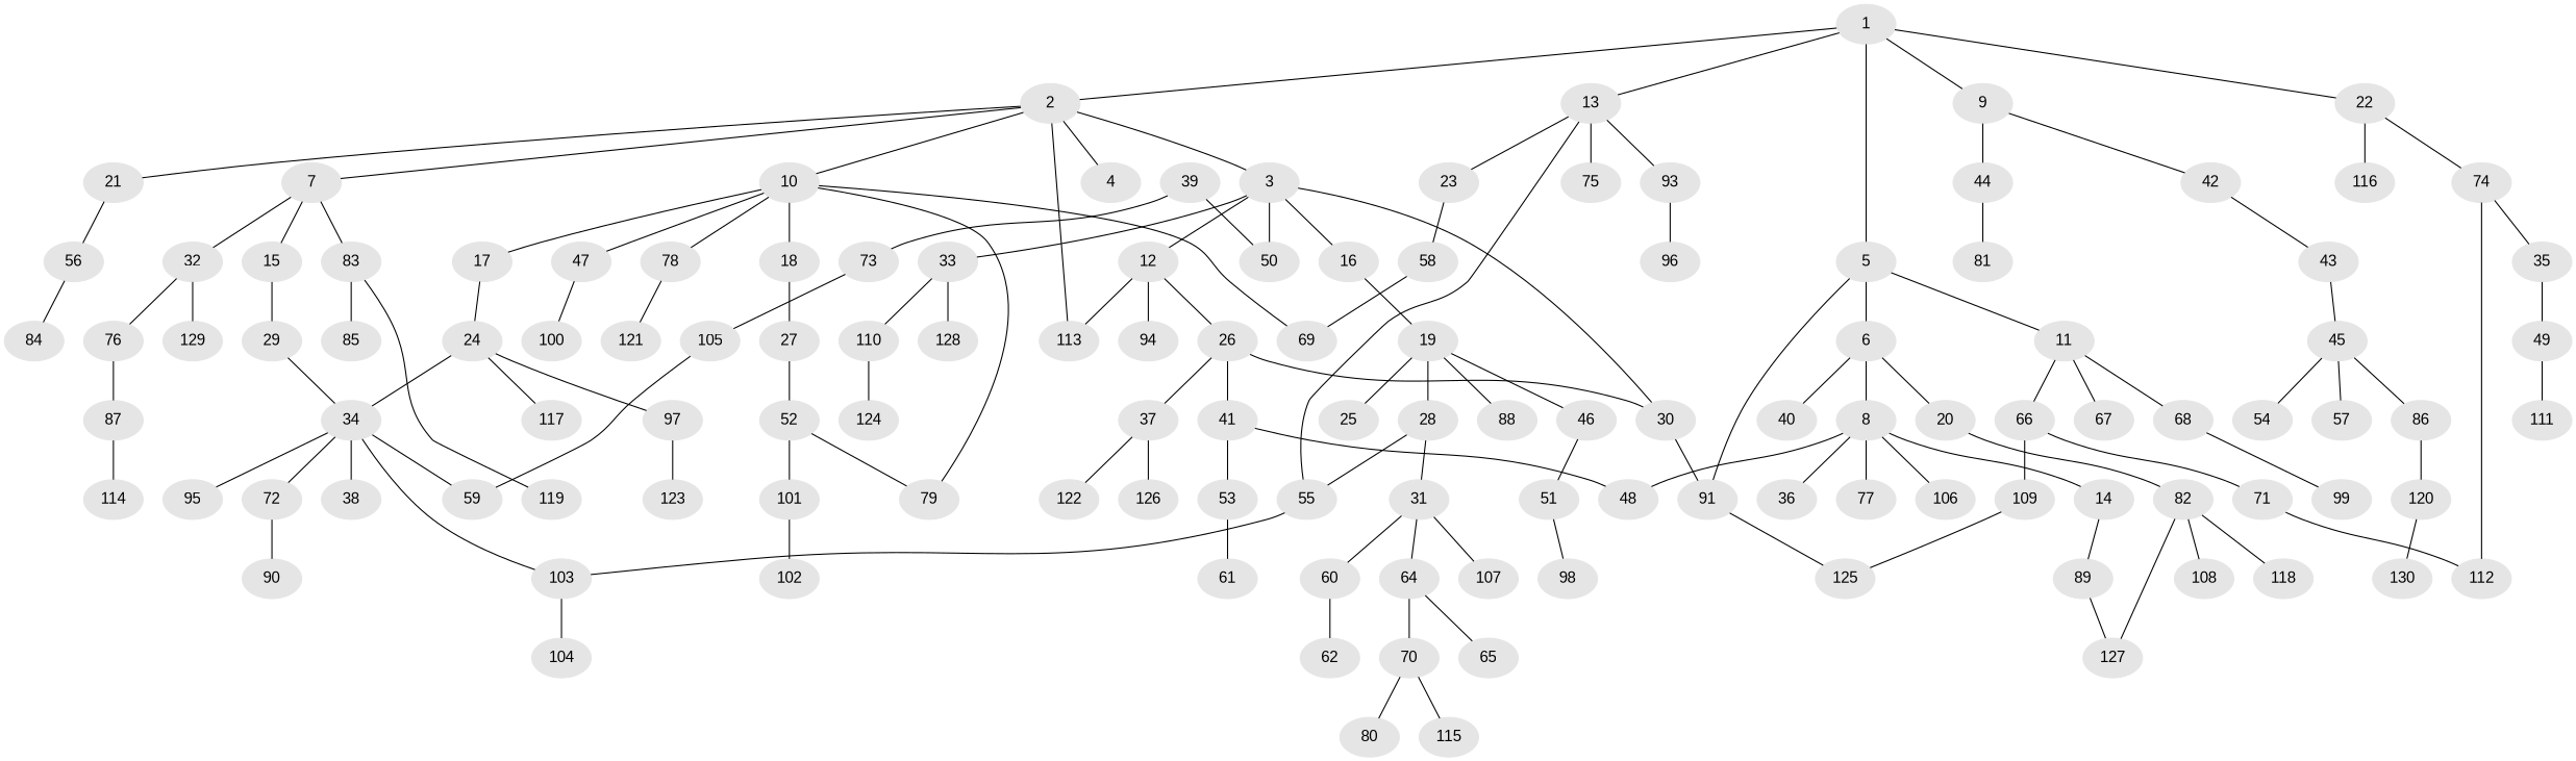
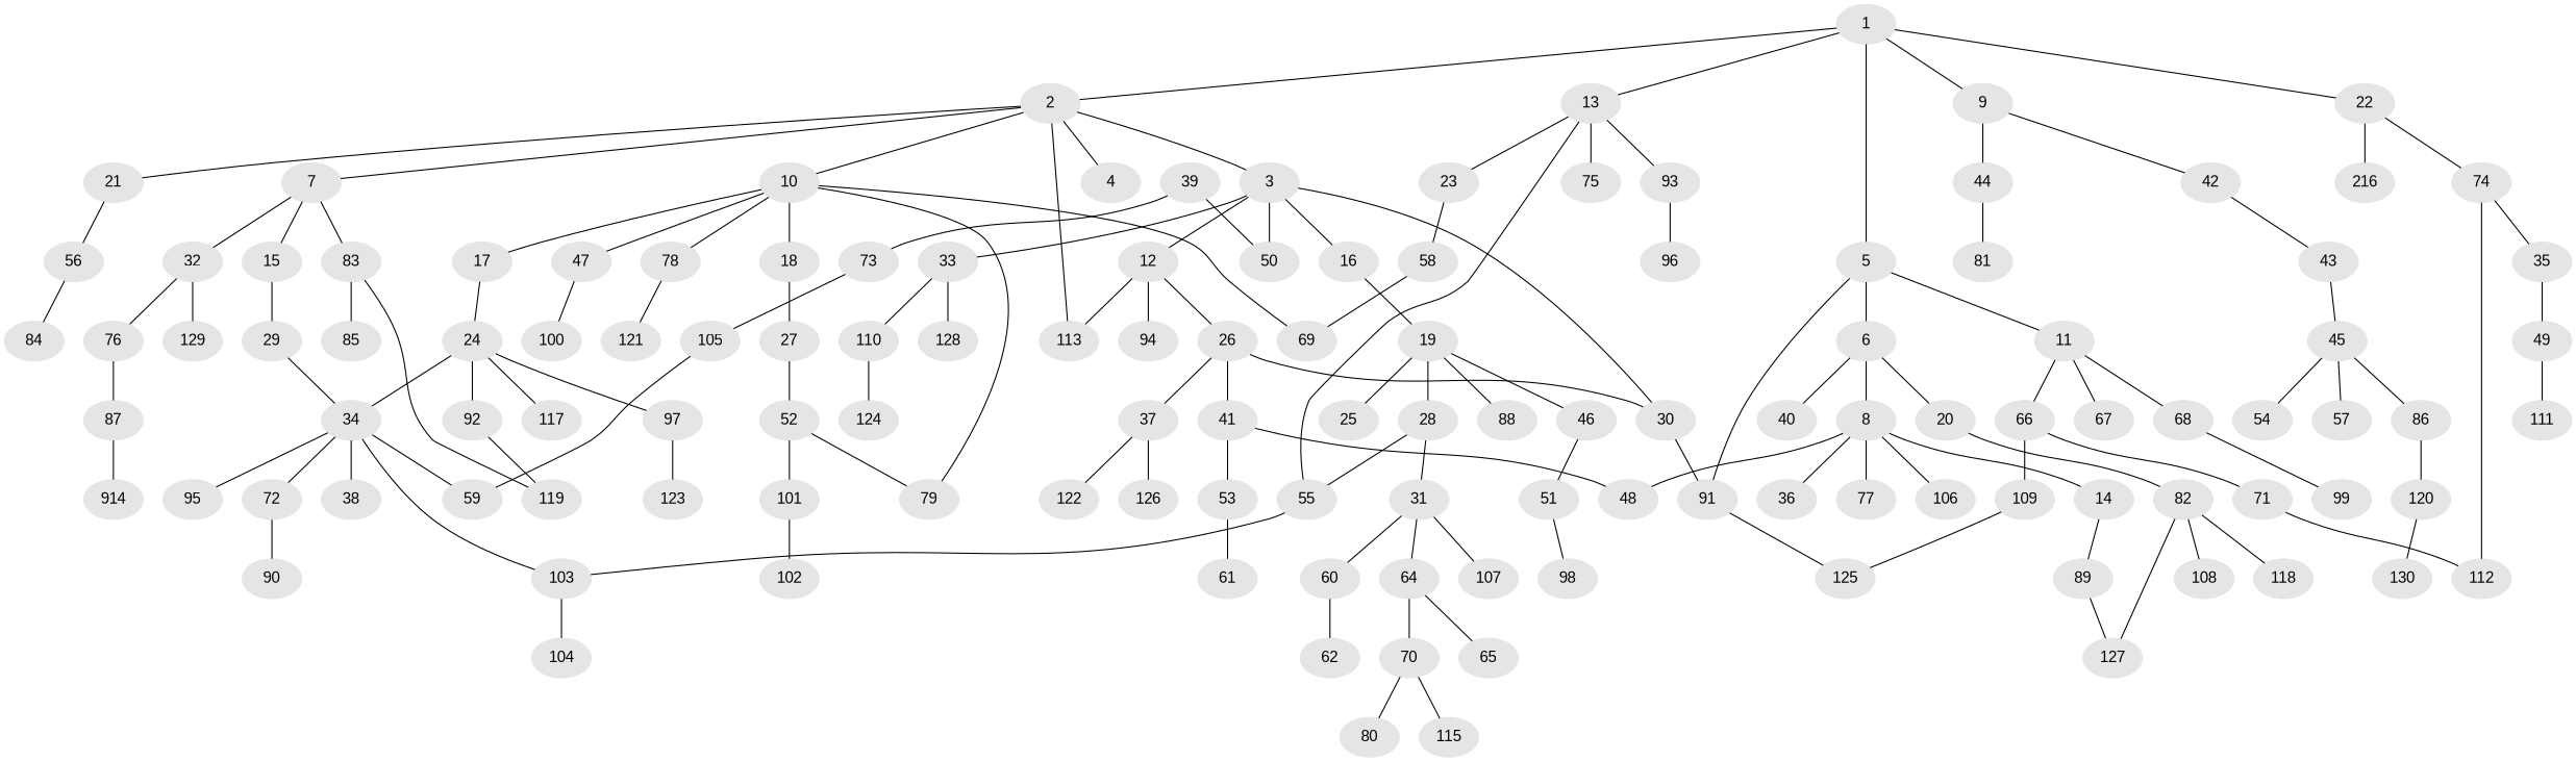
  graph {
    fontname="Liberation Sans"
    node [color=gray90 fontname="Liberation Sans" style=filled]
    edge [fontname="Liberation Sans"]
    1
    2
    5
    9
    13
    22
    3
    4
    7
    10
    21
    113
    6
    11
    91
    42
    44
    23
    55
    75
    93
    74
-   116
+   116 [label=216]
    12
    16
    30
    33
    50
    15
    32
    83
    17
    18
    47
    69
    78
    79
    56
    26
    94
    19
    110
    128
    39
    73
    8
    20
    40
    66
    67
    68
    125
    14
    36
    48
    77
    106
    82
    29
    76
    129
    85
    119
    89
    43
    81
    24
    27
    100
    121
    71
    109
    99
    37
    41
    58
    103
    96
    127
    34
    25
    28
    46
    88
+   92
    97
    117
    52
    31
    51
    108
    118
    84
    35
    49
    112
    38
    59
    72
    95
    123
    122
    126
    53
    101
    60
    64
    107
    62
    65
    70
    87
    124
    90
    104
    111
    105
    61
    45
    54
    57
    86
    120
    98
    102
    80
    115
-   114
+   114 [label=914]
    130
    1 -- 2
    1 -- 5
    1 -- 9
    1 -- 13
    1 -- 22
    2 -- 3
    2 -- 4
    2 -- 7
    2 -- 10
    2 -- 21
    2 -- 113
    5 -- 6
    5 -- 11
    5 -- 91
    9 -- 42
    9 -- 44
    13 -- 23
    13 -- 55
    13 -- 75
    13 -- 93
    22 -- 74
    22 -- 116
    3 -- 12
    3 -- 16
    3 -- 30
    3 -- 33
    3 -- 50
    7 -- 15
    7 -- 32
    7 -- 83
    10 -- 17
    10 -- 18
    10 -- 47
    10 -- 69
    10 -- 78
    10 -- 79
    21 -- 56
    6 -- 8
    6 -- 20
    6 -- 40
    11 -- 66
    11 -- 67
    11 -- 68
    91 -- 125
    42 -- 43
    44 -- 81
    23 -- 58
    55 -- 103
    93 -- 96
    74 -- 35
    74 -- 112
    12 -- 113
    12 -- 26
    12 -- 94
    16 -- 19
    30 -- 91
    33 -- 110
    33 -- 128
    15 -- 29
    32 -- 76
    32 -- 129
    83 -- 85
    83 -- 119
    17 -- 24
    18 -- 27
    47 -- 100
    78 -- 121
    56 -- 84
    26 -- 30
    26 -- 37
    26 -- 41
    19 -- 25
    19 -- 28
    19 -- 46
    19 -- 88
    110 -- 124
    39 -- 50
    39 -- 73
    73 -- 105
    8 -- 14
    8 -- 36
    8 -- 48
    8 -- 77
    8 -- 106
    20 -- 82
    66 -- 71
    66 -- 109
    68 -- 99
    14 -- 89
    82 -- 127
    82 -- 108
    82 -- 118
    29 -- 34
    76 -- 87
    89 -- 127
    43 -- 45
    24 -- 34
+   24 -- 92
    24 -- 97
    24 -- 117
    27 -- 52
    71 -- 112
    109 -- 125
    37 -- 122
    37 -- 126
    41 -- 48
    41 -- 53
    58 -- 69
    103 -- 104
    34 -- 103
    34 -- 38
    34 -- 59
    34 -- 72
    34 -- 95
    28 -- 55
    28 -- 31
    46 -- 51
+   92 -- 119
    97 -- 123
    52 -- 79
    52 -- 101
    31 -- 60
    31 -- 64
    31 -- 107
    51 -- 98
    35 -- 49
    49 -- 111
    72 -- 90
    53 -- 61
    101 -- 102
    60 -- 62
    64 -- 65
    64 -- 70
    70 -- 80
    70 -- 115
    87 -- 114
    105 -- 59
    45 -- 54
    45 -- 57
    45 -- 86
    86 -- 120
    120 -- 130
  }
